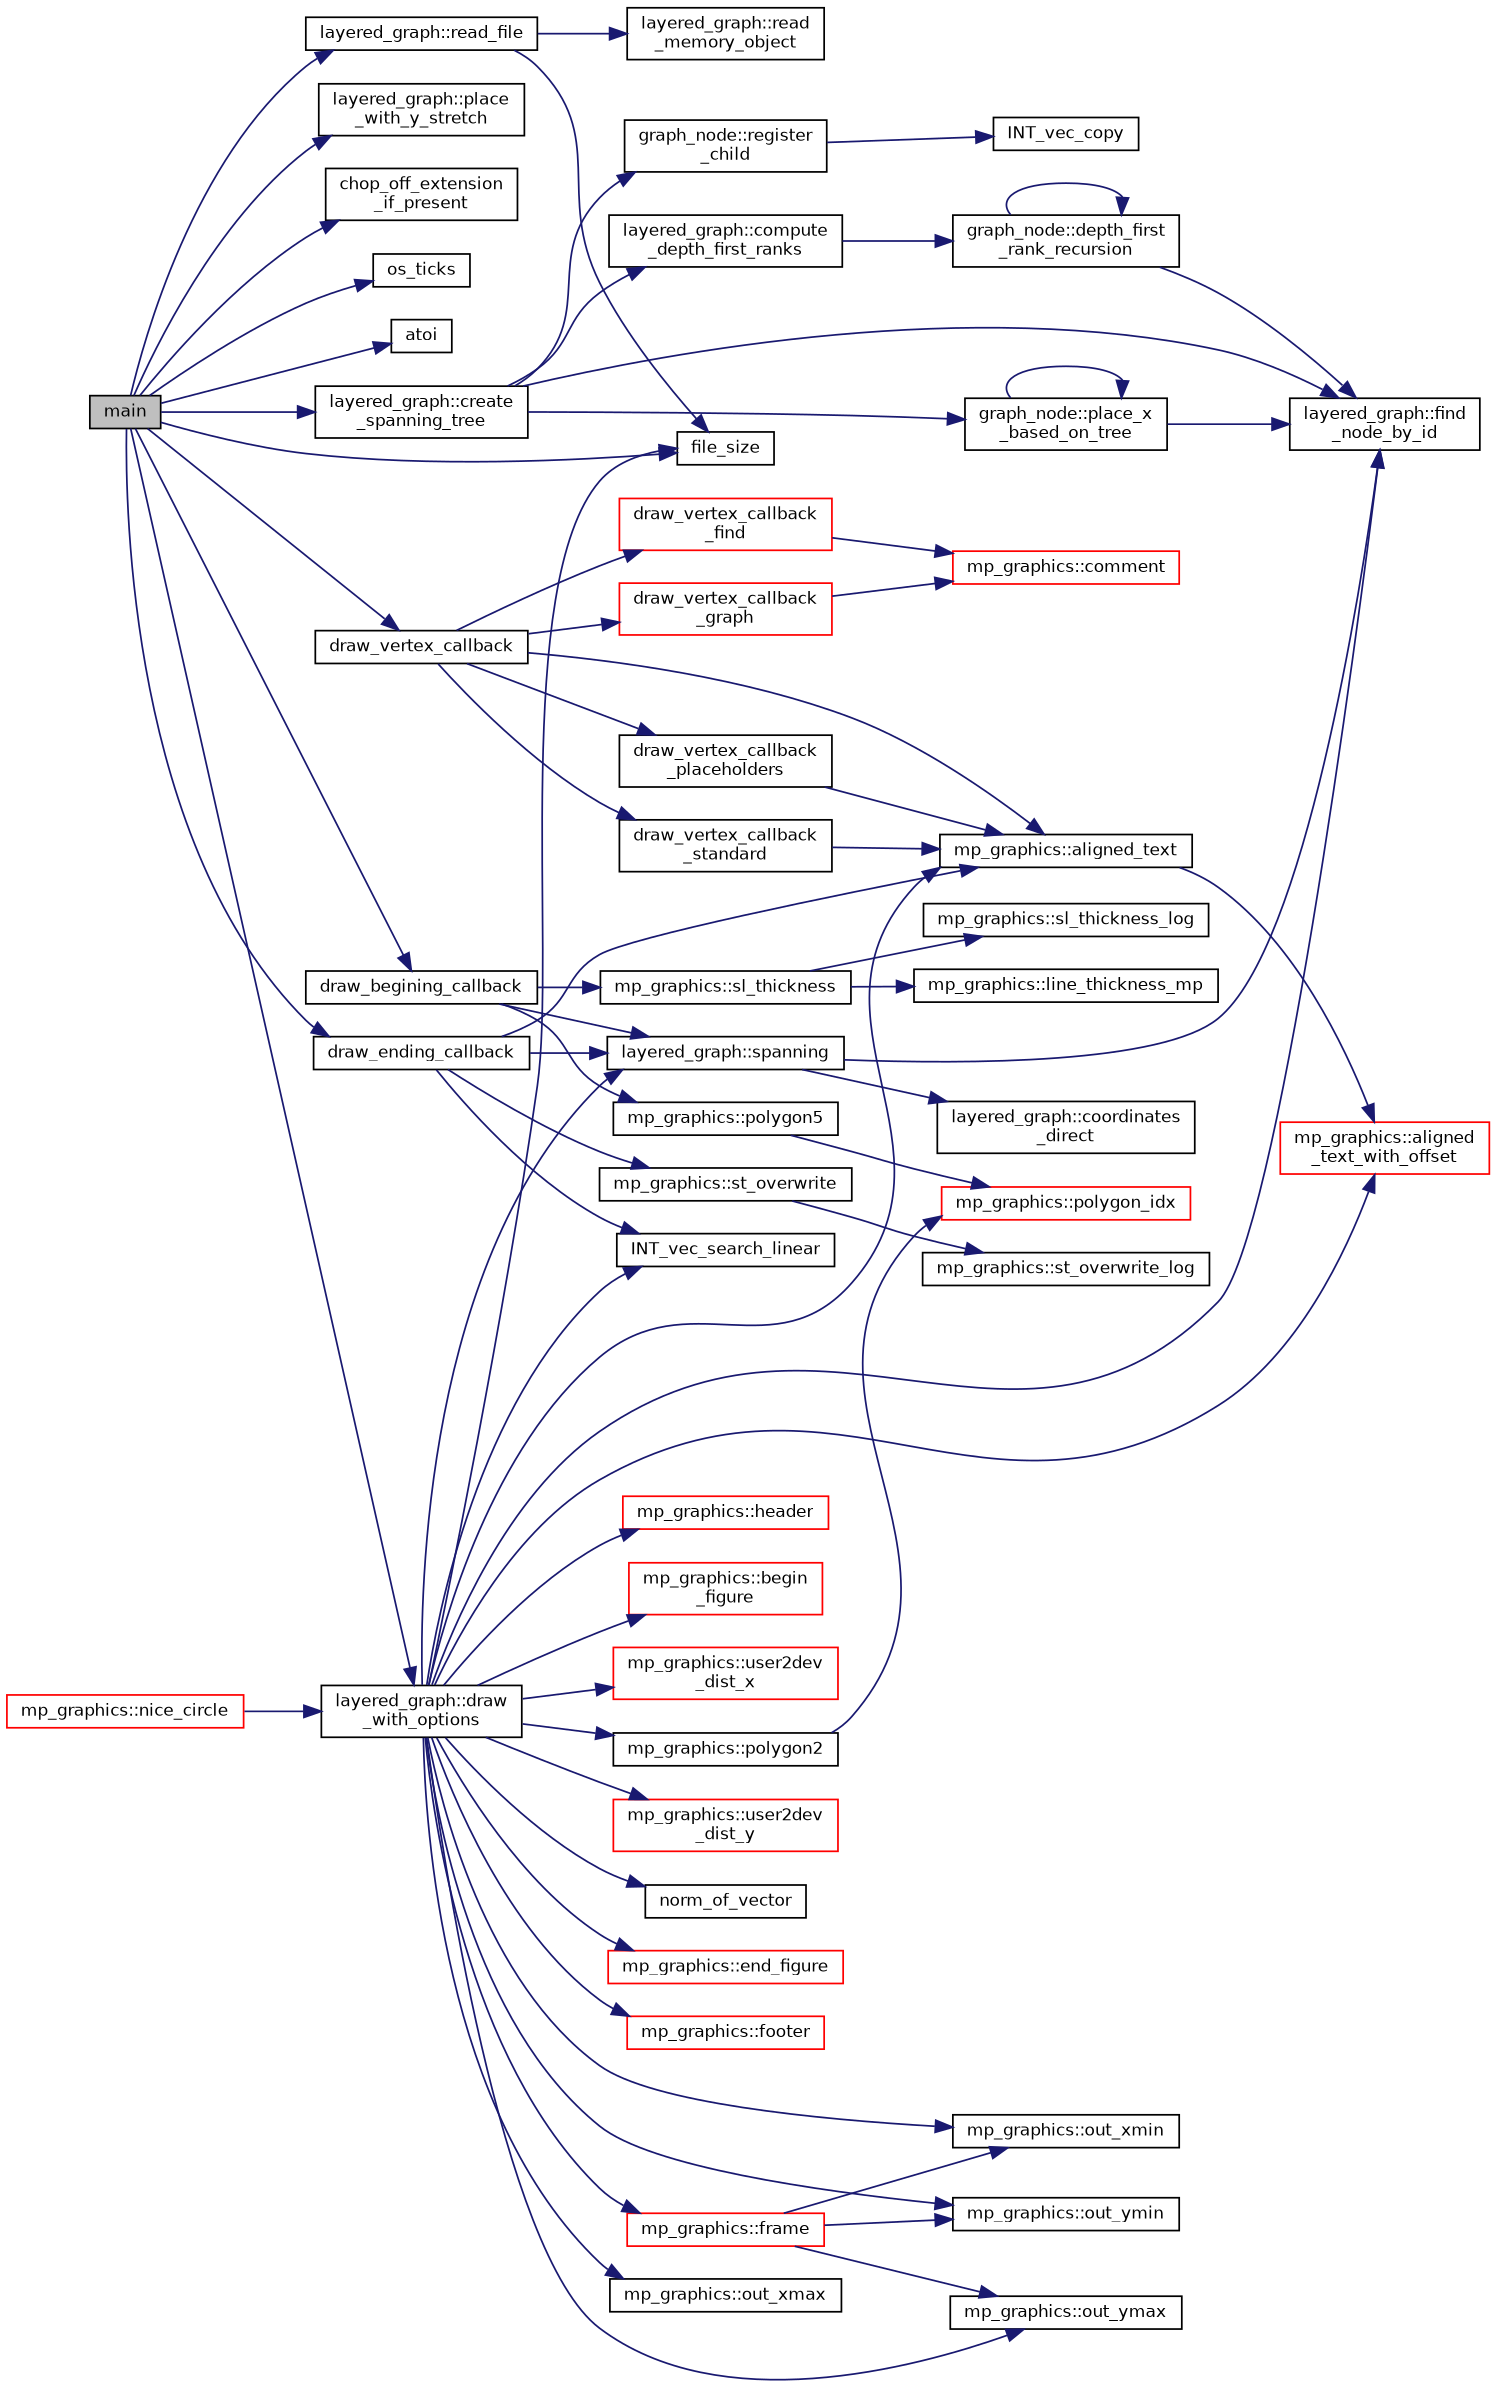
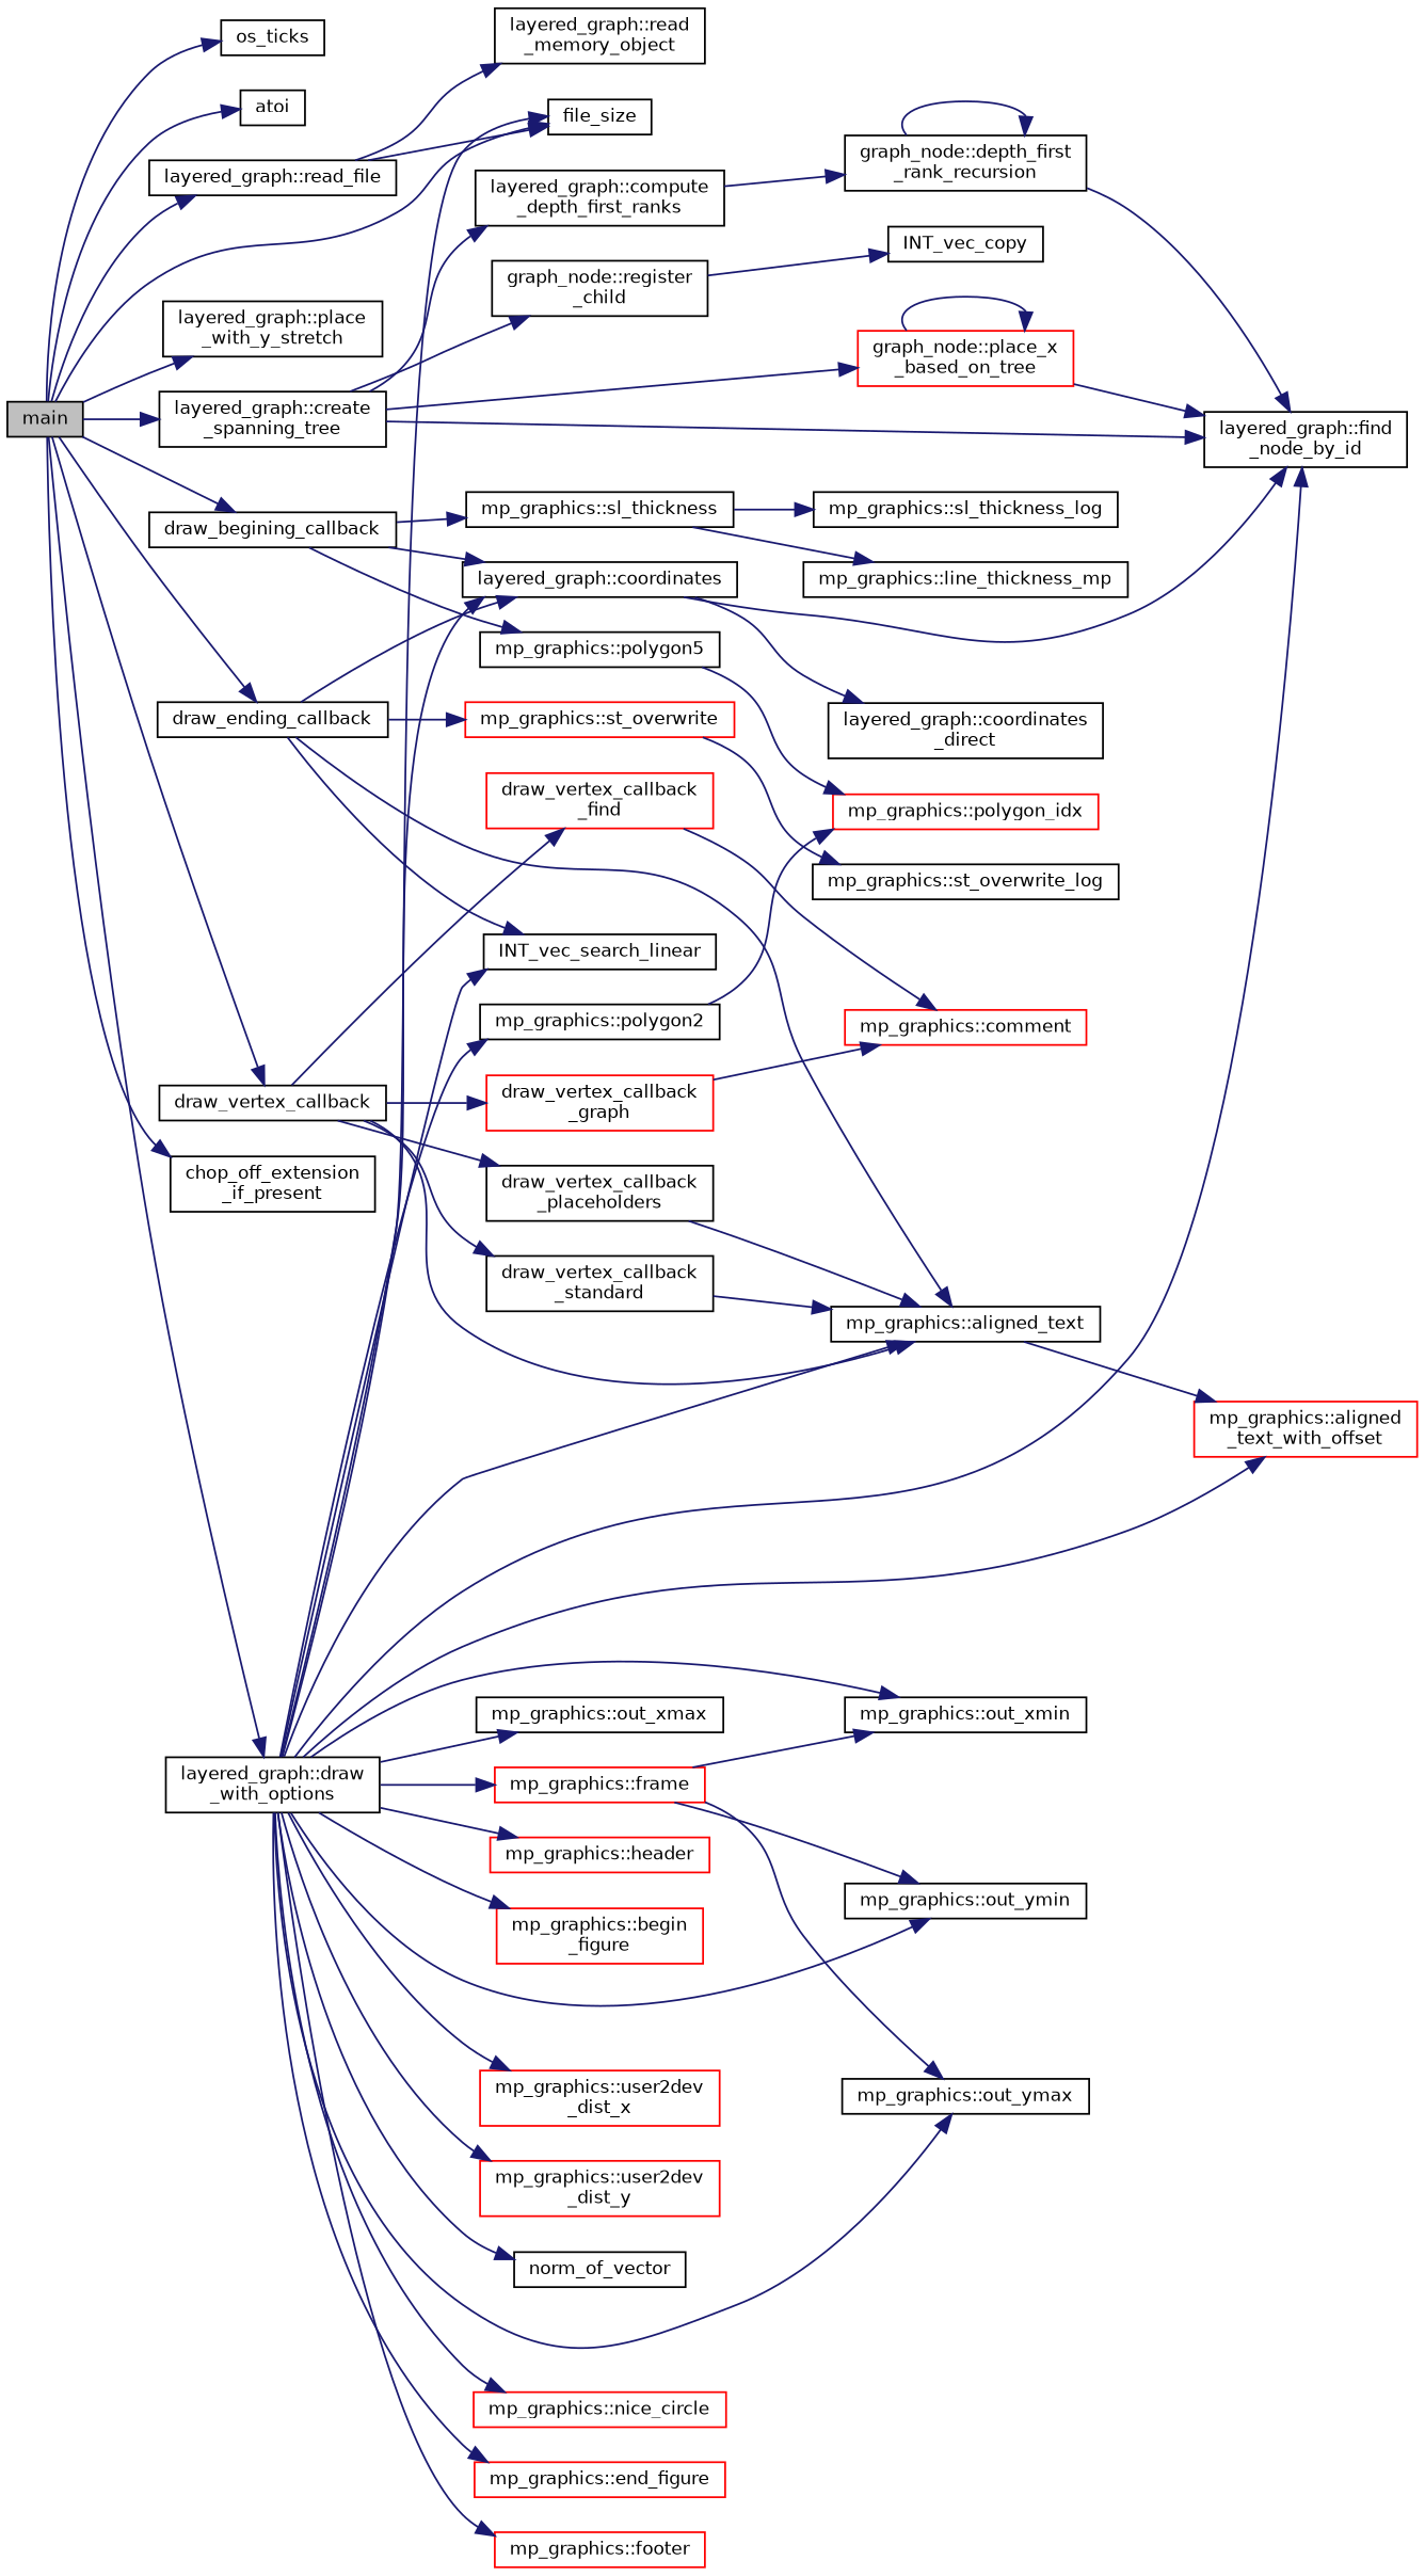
  digraph {
    rankdir=LR
    node [color=black fillcolor=white fontname=Helvetica fontsize=10 shape=record style=filled]
    edge [color=midnightblue fontname=Helvetica fontsize=10 labelfontname=Helvetica labelfontsize=10 style=solid]
    n1 [fillcolor=grey75 fontcolor=black height=0.2 label=main width=0.4]
    n2 [height=0.2 label=os_ticks width=0.4]
    n3 [height=0.2 label=atoi width=0.4]
    n4 [height=0.2 label=file_size width=0.4]
    n5 [height=0.2 label="layered_graph::read_file" width=0.4]
    n6 [height=0.2 label="layered_graph::place\l_with_y_stretch" width=0.4]
    n7 [height=0.2 label="layered_graph::create\l_spanning_tree" width=0.4]
    n8 [height=0.2 label=draw_begining_callback width=0.4]
    n9 [height=0.2 label=draw_ending_callback width=0.4]
    n10 [height=0.2 label=draw_vertex_callback width=0.4]
    n11 [height=0.2 label="chop_off_extension\l_if_present" width=0.4]
    n12 [height=0.2 label="layered_graph::draw\l_with_options" width=0.4]
    n13 [height=0.2 label="layered_graph::read\l_memory_object" width=0.4]
    n14 [height=0.2 label="layered_graph::find\l_node_by_id" width=0.4]
    n15 [height=0.2 label="graph_node::register\l_child" width=0.4]
    n16 [height=0.2 label="layered_graph::compute\l_depth_first_ranks" width=0.4]
-   n17 [height=0.2 label="graph_node::place_x\l_based_on_tree" width=0.4]
+   n17 [color=red height=0.2 label="graph_node::place_x\l_based_on_tree" width=0.4]
    n18 [height=0.2 label="mp_graphics::sl_thickness" width=0.4]
-   n19 [height=0.2 label="layered_graph::spanning" width=0.4]
+   n19 [height=0.2 label="layered_graph::coordinates" width=0.4]
    n20 [height=0.2 label="mp_graphics::polygon5" width=0.4]
-   n21 [height=0.2 label="mp_graphics::st_overwrite" width=0.4]
+   n21 [color=red height=0.2 label="mp_graphics::st_overwrite" width=0.4]
    n22 [height=0.2 label=INT_vec_search_linear width=0.4]
    n23 [height=0.2 label="mp_graphics::aligned_text" width=0.4]
    n24 [color=red height=0.2 label="draw_vertex_callback\l_graph" width=0.4]
    n25 [color=red height=0.2 label="draw_vertex_callback\l_find" width=0.4]
    n26 [height=0.2 label="draw_vertex_callback\l_placeholders" width=0.4]
    n27 [height=0.2 label="draw_vertex_callback\l_standard" width=0.4]
    n28 [color=red height=0.2 label="mp_graphics::aligned\l_text_with_offset" width=0.4]
    n29 [height=0.2 label="mp_graphics::out_xmin" width=0.4]
    n30 [height=0.2 label="mp_graphics::out_ymin" width=0.4]
    n31 [height=0.2 label="mp_graphics::out_xmax" width=0.4]
    n32 [height=0.2 label="mp_graphics::out_ymax" width=0.4]
    n33 [color=red height=0.2 label="mp_graphics::header" width=0.4]
    n34 [color=red height=0.2 label="mp_graphics::begin\l_figure" width=0.4]
    n35 [color=red height=0.2 label="mp_graphics::frame" width=0.4]
    n36 [color=red height=0.2 label="mp_graphics::user2dev\l_dist_x" width=0.4]
    n37 [color=red height=0.2 label="mp_graphics::user2dev\l_dist_y" width=0.4]
    n38 [height=0.2 label=norm_of_vector width=0.4]
    n39 [height=0.2 label="mp_graphics::polygon2" width=0.4]
    n40 [color=red height=0.2 label="mp_graphics::nice_circle" width=0.4]
    n41 [color=red height=0.2 label="mp_graphics::end_figure" width=0.4]
    n42 [color=red height=0.2 label="mp_graphics::footer" width=0.4]
    n43 [height=0.2 label=INT_vec_copy width=0.4]
    n44 [height=0.2 label="graph_node::depth_first\l_rank_recursion" width=0.4]
    n45 [height=0.2 label="mp_graphics::line_thickness_mp" width=0.4]
    n46 [height=0.2 label="mp_graphics::sl_thickness_log" width=0.4]
    n47 [height=0.2 label="layered_graph::coordinates\l_direct" width=0.4]
    n48 [color=red height=0.2 label="mp_graphics::polygon_idx" width=0.4]
    n49 [height=0.2 label="mp_graphics::st_overwrite_log" width=0.4]
    n50 [color=red height=0.2 label="mp_graphics::comment" width=0.4]
    n1 -> n2
    n1 -> n3
    n1 -> n4
    n1 -> n5
    n1 -> n6
    n1 -> n7
    n1 -> n8
    n1 -> n9
    n1 -> n10
    n1 -> n11
    n1 -> n12
    n5 -> n4
    n5 -> n13
    n7 -> n14
    n7 -> n15
    n7 -> n16
    n7 -> n17
    n8 -> n18
    n8 -> n19
    n8 -> n20
    n9 -> n19
    n9 -> n21
    n9 -> n22
    n9 -> n23
    n10 -> n23
    n10 -> n24
    n10 -> n25
    n10 -> n26
    n10 -> n27
    n12 -> n4
    n12 -> n14
    n12 -> n19
    n12 -> n22
    n12 -> n23
    n12 -> n28
    n12 -> n29
    n12 -> n30
    n12 -> n31
    n12 -> n32
    n12 -> n33
    n12 -> n34
    n12 -> n35
    n12 -> n36
    n12 -> n37
    n12 -> n38
    n12 -> n39
-   n40 -> n12
+   n12 -> n40
    n12 -> n41
    n12 -> n42
    n15 -> n43
    n16 -> n44
    n17 -> n14
    n17 -> n17
    n18 -> n45
    n18 -> n46
    n19 -> n14
    n19 -> n47
    n20 -> n48
    n21 -> n49
    n23 -> n28
    n24 -> n50
    n25 -> n50
    n26 -> n23
    n27 -> n23
    n35 -> n29
    n35 -> n30
    n35 -> n32
    n39 -> n48
    n44 -> n14
    n44 -> n44
  }
